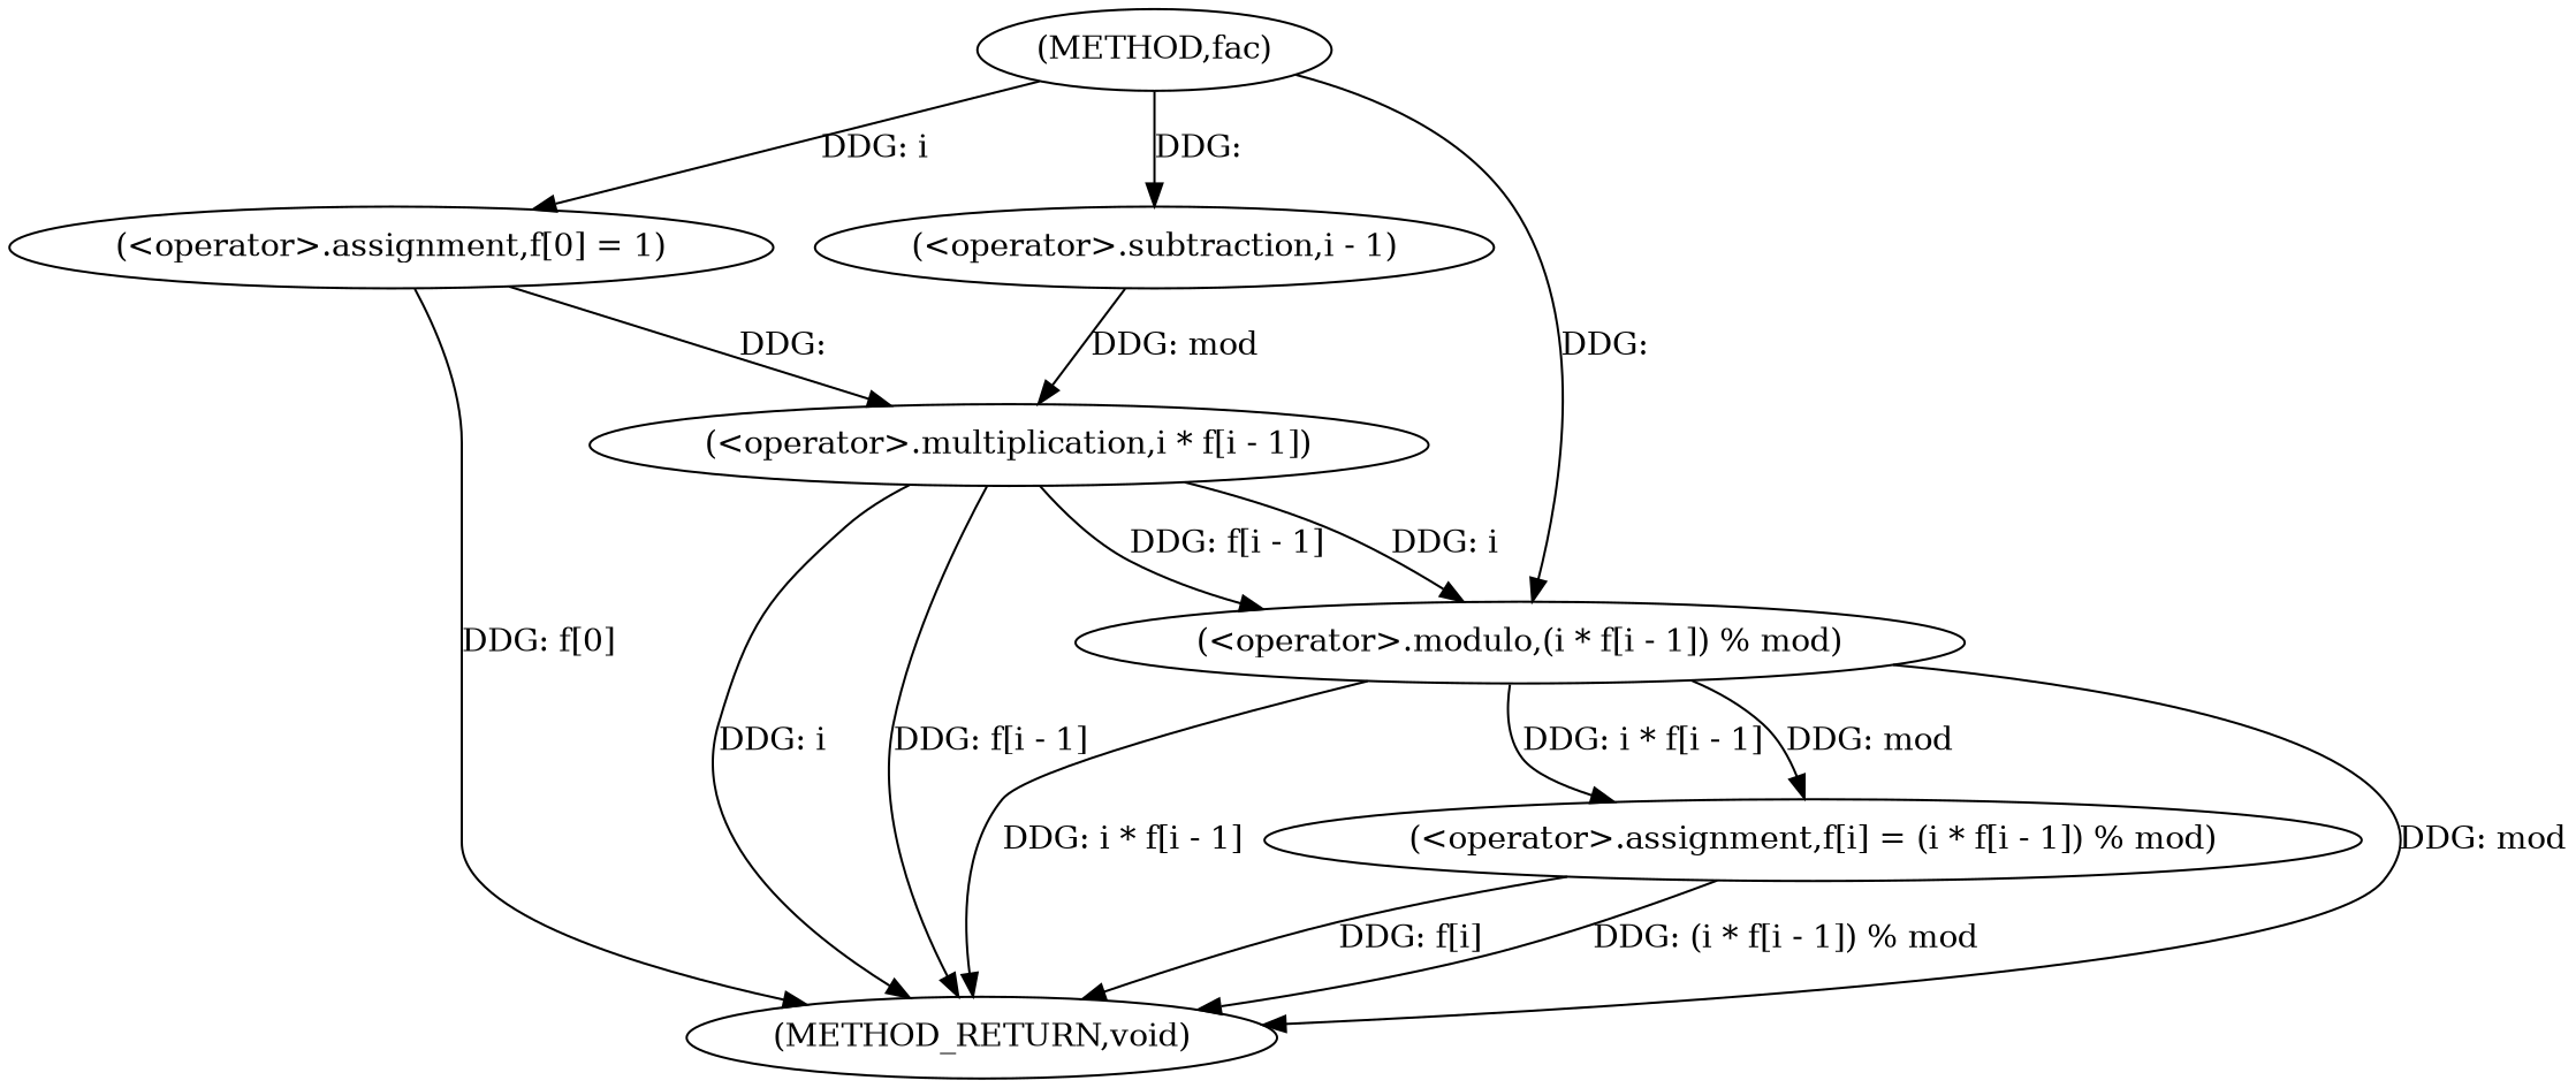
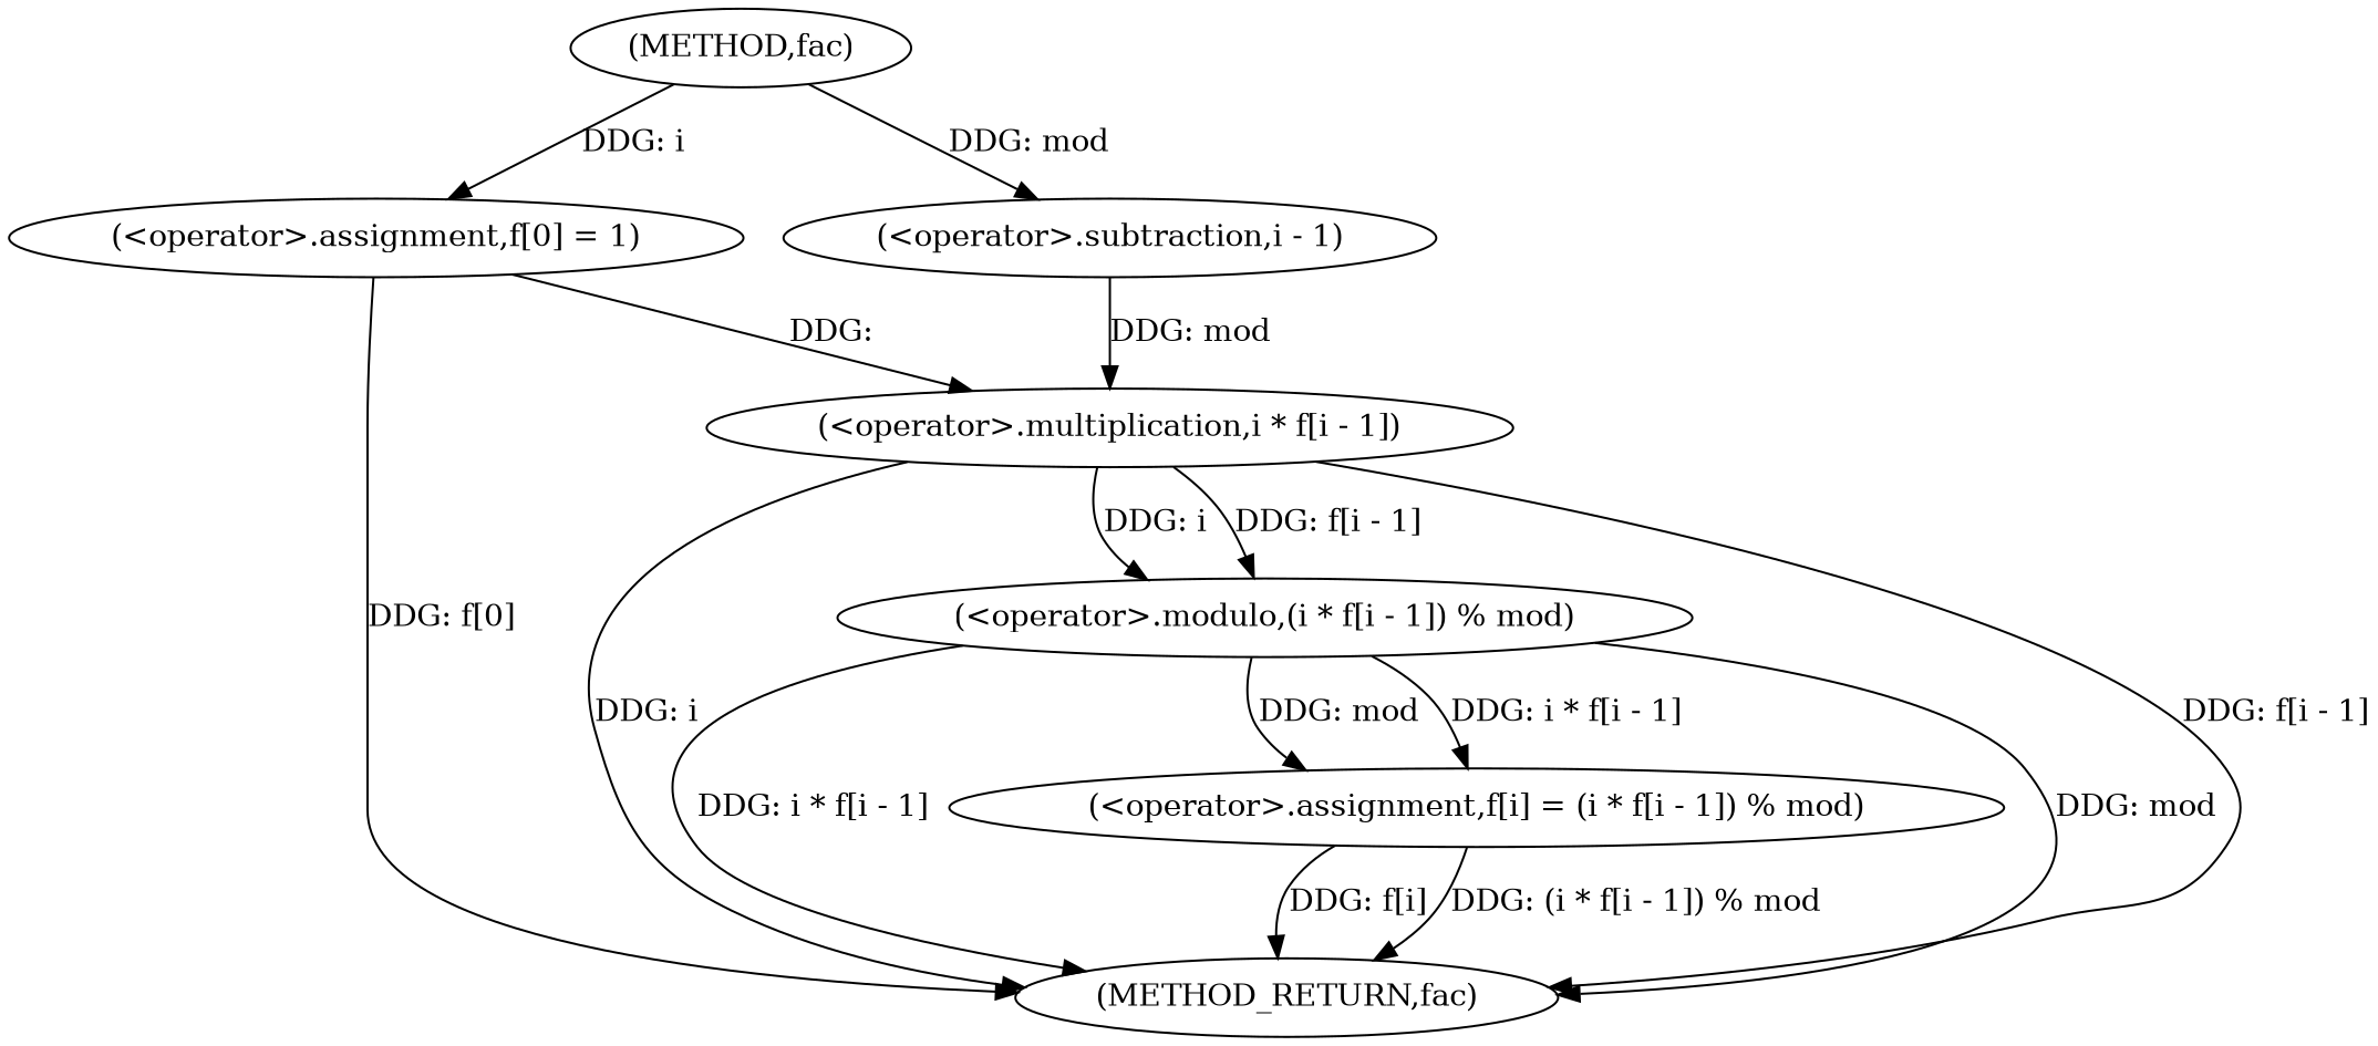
  digraph {
    fontname="DejaVu Serif"
    node [fontname="DejaVu Serif"]
    edge [fontname="DejaVu Serif"]
    n1 [label="(METHOD,fac)"]
    n2 [label="(<operator>.assignment,f[0] = 1)"]
    n3 [label="(<operator>.modulo,(i * f[i - 1]) % mod)"]
    n4 [label="(<operator>.subtraction,i - 1)"]
    n5 [label="(<operator>.multiplication,i * f[i - 1])"]
-   n6 [label="(METHOD_RETURN,void)"]
+   n6 [label="(METHOD_RETURN,fac)"]
    n7 [label="(<operator>.assignment,f[i] = (i * f[i - 1]) % mod)"]
    n1 -> n2 [label="DDG: i"]
-   n1 -> n3 [label="DDG: "]
-   n1 -> n4 [label="DDG: "]
+   n1 -> n4 [label="DDG: mod"]
    n2 -> n5 [label="DDG: "]
    n2 -> n6 [label="DDG: f[0]"]
    n3 -> n6 [label="DDG: i * f[i - 1]"]
    n3 -> n6 [label="DDG: mod"]
    n3 -> n7 [label="DDG: i * f[i - 1]"]
    n3 -> n7 [label="DDG: mod"]
    n4 -> n5 [label="DDG: mod"]
    n5 -> n3 [label="DDG: f[i - 1]"]
    n5 -> n3 [label="DDG: i"]
    n5 -> n6 [label="DDG: i"]
    n5 -> n6 [label="DDG: f[i - 1]"]
    n7 -> n6 [label="DDG: f[i]"]
    n7 -> n6 [label="DDG: (i * f[i - 1]) % mod"]
  }
